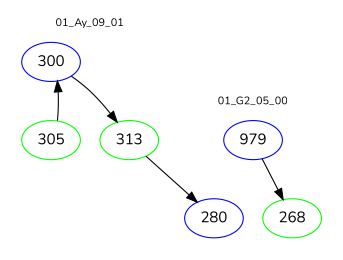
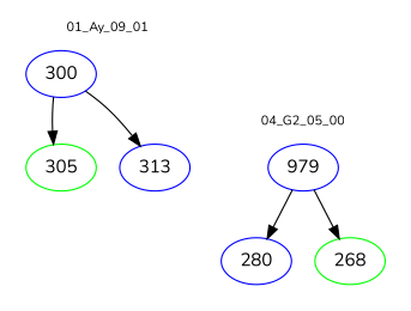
  digraph {
    fontname=Nunito
    node [color=blue fontname=Nunito]
    edge [color=black fontname=Nunito]
    n1 [label=300]
    n2 [color=green label=305]
-   n3 [color=green label=313]
+   n3 [label=313]
    n4 [label=979]
    n5 [color=green label=268]
    n6 [label=280]
    subgraph cluster_1 {
      color=white
      fontsize=10
      label="01_Ay_09_01"
      n1
      n2
      n3
    }
    subgraph cluster_2 {
      color=white
      fontsize=10
-     label="01_G2_05_00"
+     label="04_G2_05_00"
      n4
      n5
      n6
    }
-   n2 -> n1
+   n1 -> n2
    n1 -> n3
    n4 -> n5
-   n3 -> n6
+   n4 -> n6
  }
